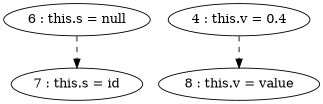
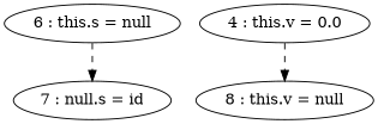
  digraph {
    edge [style=dashed]
    n1 [label="6 : this.s = null"]
-   "7 : this.s = id"
-   "4 : this.v = 0.0" [label="4 : this.v = 0.4"]
-   "8 : this.v = value"
+   "7 : this.s = id" [label="7 : null.s = id"]
+   "4 : this.v = 0.0"
+   "8 : this.v = value" [label="8 : this.v = null"]
    n1 -> "7 : this.s = id"
    "4 : this.v = 0.0" -> "8 : this.v = value"
  }
